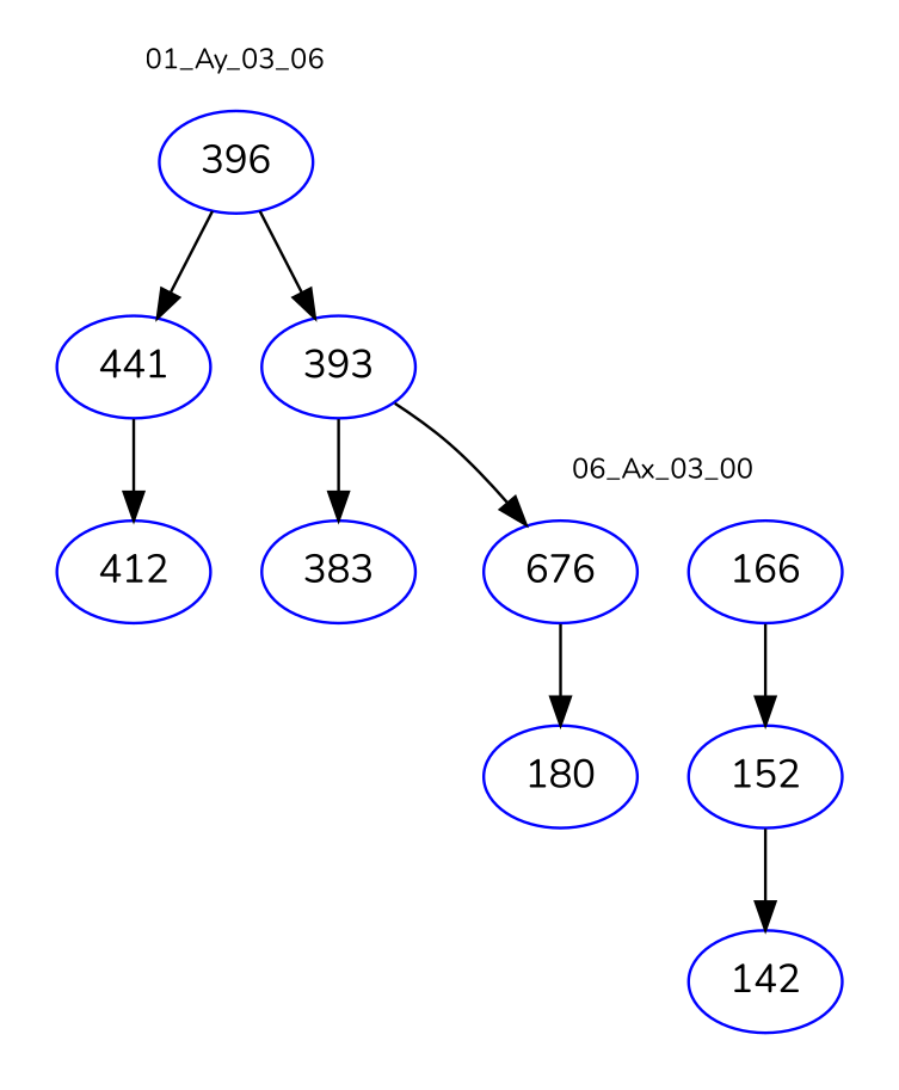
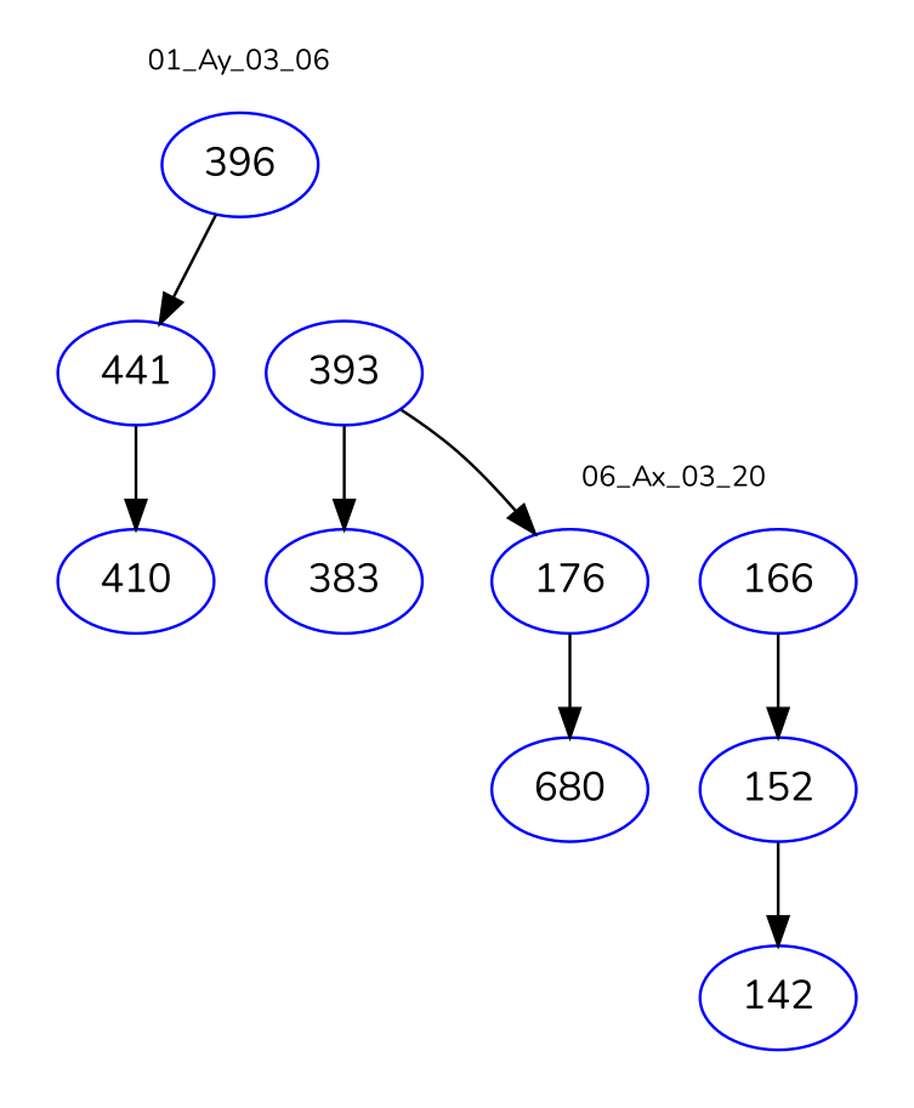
  digraph {
    fontname=Nunito
    node [color=blue fontname=Nunito]
    edge [color=black fontname=Nunito]
    n1 [label=166]
    n2 [label=152]
-   n3 [label=676]
+   n3 [label=176]
    n4 [label=142]
-   n5 [label=180]
+   n5 [label=680]
    n6 [label=396]
    n7 [label=393]
    n8 [label=441]
    n9 [label=383]
-   n10 [label=412]
+   n10 [label=410]
    subgraph cluster_1 {
      color=white
      fontsize=10
-     label="06_Ax_03_00"
+     label="06_Ax_03_20"
      n1
      n2
      n3
      n4
      n5
    }
    subgraph cluster_2 {
      color=white
      fontsize=10
      label="01_Ay_03_06"
      n6
      n7
      n8
      n9
      n10
    }
    n1 -> n2
    n2 -> n4
    n3 -> n5
-   n6 -> n7
    n6 -> n8
    n7 -> n3
    n7 -> n9
    n8 -> n10
  }
